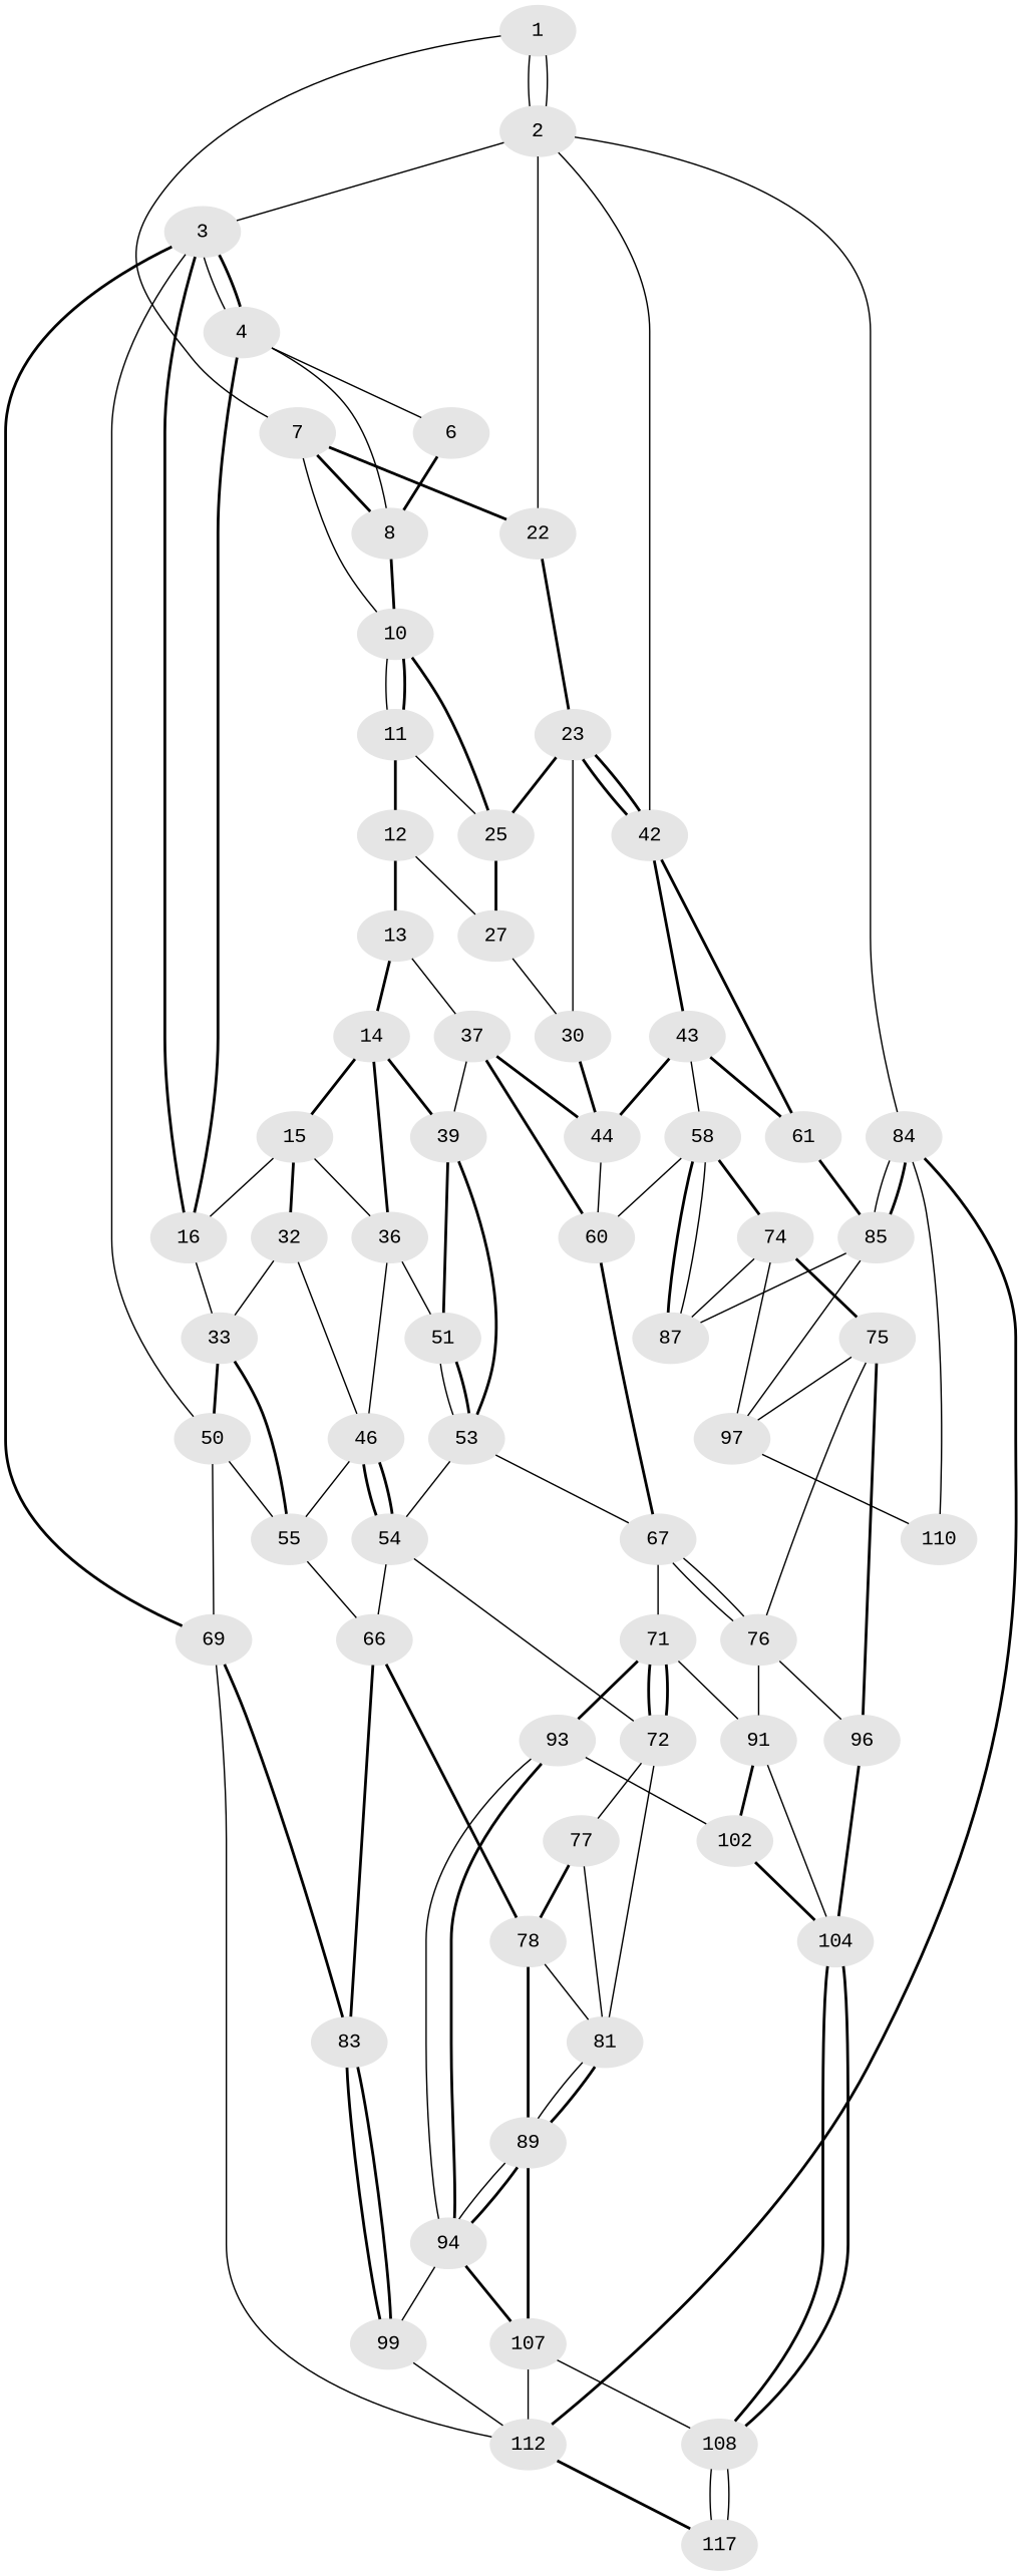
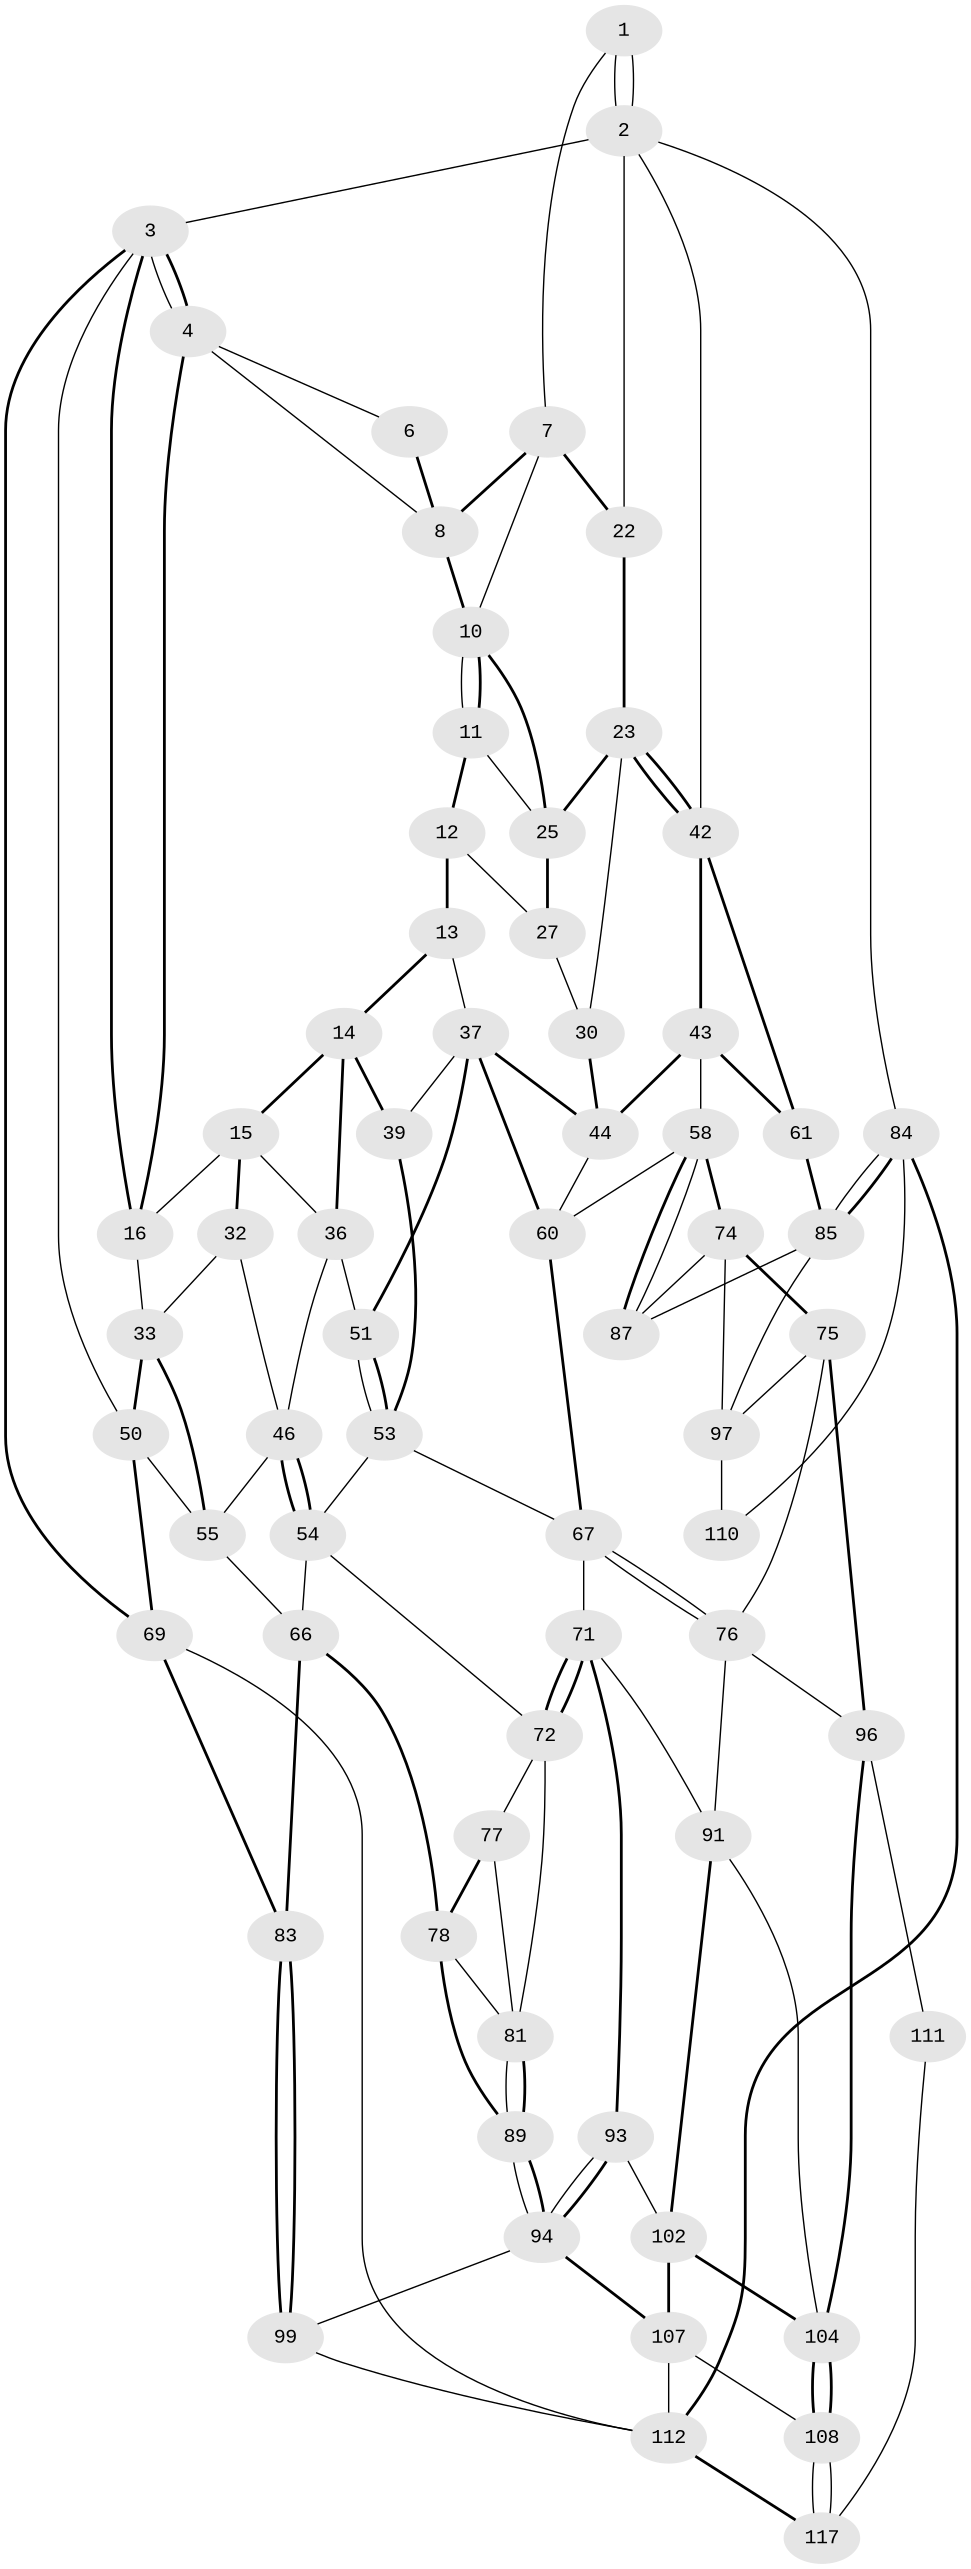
  graph {
    fontname="Liberation Mono"
    node [color=gray90 fontname="Liberation Mono" style=filled]
    edge [fontname="Liberation Mono" style=solid]
    2 [super="+21"]
    1
    7 [super="+19"]
    3 [super="+18"]
    22
    42 [super="+48"]
    84
    8 [super="+9"]
    10 [super="+20"]
    4 [super="+5"]
    16 [super="+17"]
    50 [super="+64"]
    69 [super="+70"]
    23 [super="+24"]
    43 [super="+57"]
    61
    85 [super="+86"]
    112 [super="+113"]
    110 [super="+115"]
    6
    33 [super="+49"]
    55 [super="+63"]
    83
    11
    25 [super="+26"]
    12 [super="+29"]
    27 [super="+28"]
    13 [super="+34"]
    14 [super="+35"]
    37 [super="+38"]
    30 [super="+41"]
    15 [super="+31"]
    36 [super="+45"]
    39 [super="+40"]
    44 [super="+52"]
    60 [super="+62"]
    32
    46 [super="+47"]
    51
    53 [super="+56"]
    54 [super="+65"]
    66 [super="+80"]
    67 [super="+68"]
    58 [super="+59"]
    74 [super="+88"]
    87
    72 [super="+73"]
    71 [super="+92"]
    76 [super="+90"]
    78 [super="+79"]
    77
    81 [super="+82"]
    75 [super="+95"]
    97 [super="+100"]
    89
    99 [super="+114"]
    91 [super="+101"]
    93
    96 [super="+103"]
    117
    102 [super="+106"]
    104 [super="+105"]
    94 [super="+98"]
+   111 [super="+116"]
    107 [super="+109"]
    108
    2 -- 3
    2 -- 22
    2 -- 42
    2 -- 84
    1 -- 2
    1 -- 2
    1 -- 7
    7 -- 22 [style=bold]
    7 -- 8 [style=bold]
    7 -- 10
    3 -- 4
    3 -- 4 [style=bold]
    3 -- 16 [style=bold]
    3 -- 50
    3 -- 69 [style=bold]
    22 -- 23 [style=bold]
    42 -- 43 [style=bold]
    42 -- 61 [style=bold]
    84 -- 85
    84 -- 85 [style=bold]
    84 -- 112 [style=bold]
    84 -- 110
    8 -- 10 [style=bold]
    10 -- 11
    10 -- 11 [style=bold]
    10 -- 25 [style=bold]
    4 -- 8
    4 -- 16 [style=bold]
    4 -- 6
    16 -- 33
-   50 -- 69
+   50 -- 69 [style=bold]
    50 -- 55
    69 -- 112
    69 -- 83 [style=bold]
    23 -- 42 [style=bold]
    23 -- 42 [style=bold]
    23 -- 25 [style=bold]
    23 -- 30
    43 -- 61 [style=bold]
    43 -- 44 [style=bold]
    43 -- 58
    61 -- 85 [style=bold]
    85 -- 87
    85 -- 97
    112 -- 117 [style=bold]
    6 -- 8 [style=bold]
    33 -- 50 [style=bold]
    33 -- 55 [style=bold]
    55 -- 66
    83 -- 99 [style=bold]
    83 -- 99 [style=bold]
    11 -- 25
    11 -- 12 [style=bold]
    25 -- 27 [style=bold]
    12 -- 27
    12 -- 13 [style=bold weight=2]
    27 -- 30 [weight=2]
    13 -- 14 [style=bold]
    13 -- 37
    14 -- 15 [style=bold]
    14 -- 36 [style=bold]
    14 -- 39 [style=bold]
    37 -- 39
    37 -- 44 [style=bold]
    37 -- 60 [style=bold]
    30 -- 44 [style=bold]
    15 -- 16
    15 -- 36
    15 -- 32 [style=bold]
    36 -- 46
    36 -- 51
-   39 -- 51 [style=bold]
+   37 -- 51 [style=bold]
    39 -- 53 [style=bold]
    44 -- 60
    60 -- 67 [style=bold]
    32 -- 33
    32 -- 46
    46 -- 55
    46 -- 54 [style=bold]
    46 -- 54 [style=bold]
    51 -- 53
    51 -- 53 [style=bold]
    53 -- 54
    53 -- 67
    54 -- 66
    54 -- 72
    66 -- 83 [style=bold]
    66 -- 78 [style=bold]
    67 -- 71
    67 -- 76
    67 -- 76
    58 -- 60
    58 -- 74 [style=bold]
    58 -- 87 [style=bold]
    58 -- 87
    74 -- 87
    74 -- 75 [style=bold]
    74 -- 97
    72 -- 77
    72 -- 81
    71 -- 72 [style=bold]
    71 -- 72 [style=bold]
    71 -- 91
    71 -- 93 [style=bold]
    76 -- 91
    76 -- 96
    78 -- 81
    78 -- 89 [style=bold]
    77 -- 78 [style=bold]
    77 -- 81
    81 -- 89
    81 -- 89 [style=bold]
    75 -- 76
    75 -- 97
    75 -- 96 [style=bold]
    97 -- 110
    89 -- 94
    89 -- 94 [style=bold]
    99 -- 112
    91 -- 102 [style=bold]
    91 -- 104
    93 -- 102
    93 -- 94
    93 -- 94 [style=bold]
    96 -- 104 [style=bold]
+   96 -- 111
    102 -- 104 [style=bold]
-   89 -- 107 [style=bold]
+   102 -- 107 [style=bold]
    104 -- 108 [style=bold]
    104 -- 108 [style=bold]
    94 -- 99
    94 -- 107 [style=bold]
+   111 -- 117
    107 -- 112
    107 -- 108
    108 -- 117
    108 -- 117
  }
